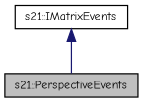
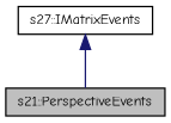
  digraph {
    fontname="Comic Neue"
    node [color=black fontname="Comic Neue" fontsize=10 shape=record style=filled]
    n1 [fillcolor=grey75 fontcolor=black height=0.2 label="s21::PerspectiveEvents" width=0.4]
-   n2 [fillcolor=white height=0.2 label="s21::IMatrixEvents" width=0.4]
+   n2 [fillcolor=white height=0.2 label="s27::IMatrixEvents" width=0.4]
    n2 -> n1 [color=midnightblue dir=back fontname="Comic Neue" fontsize=10 labelfontname=Helvetica labelfontsize=10 style=solid]
  }
